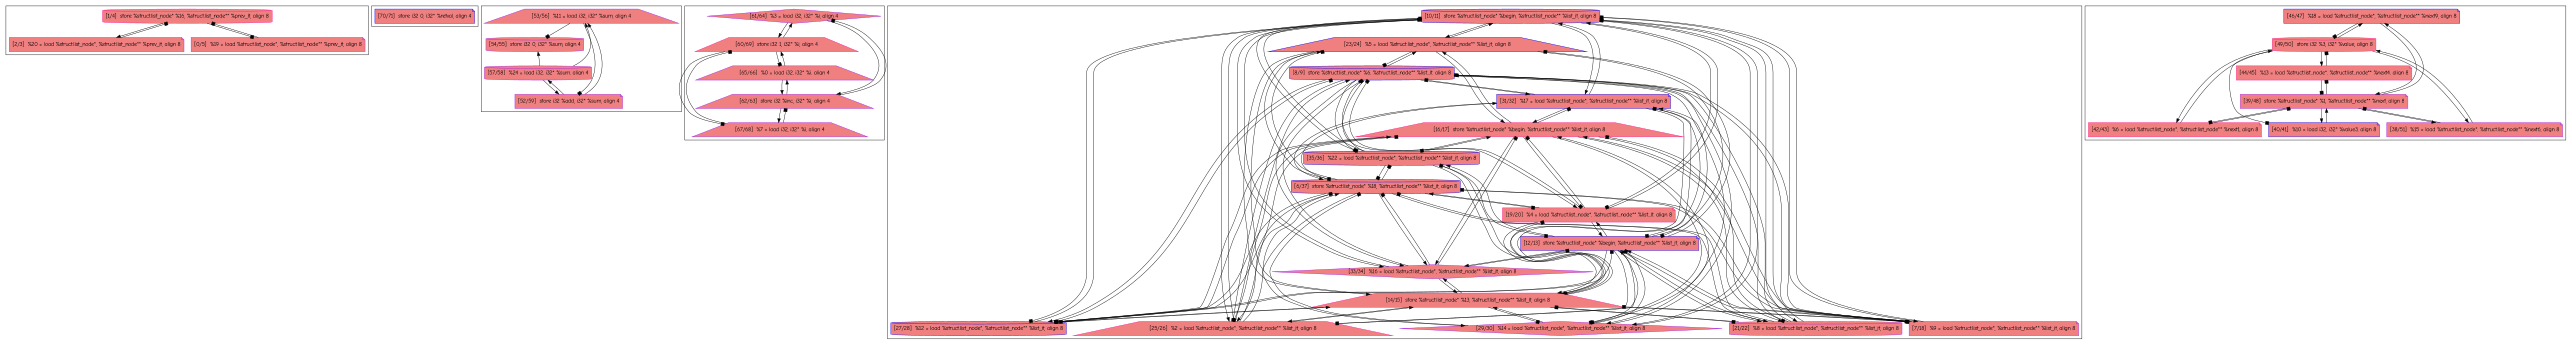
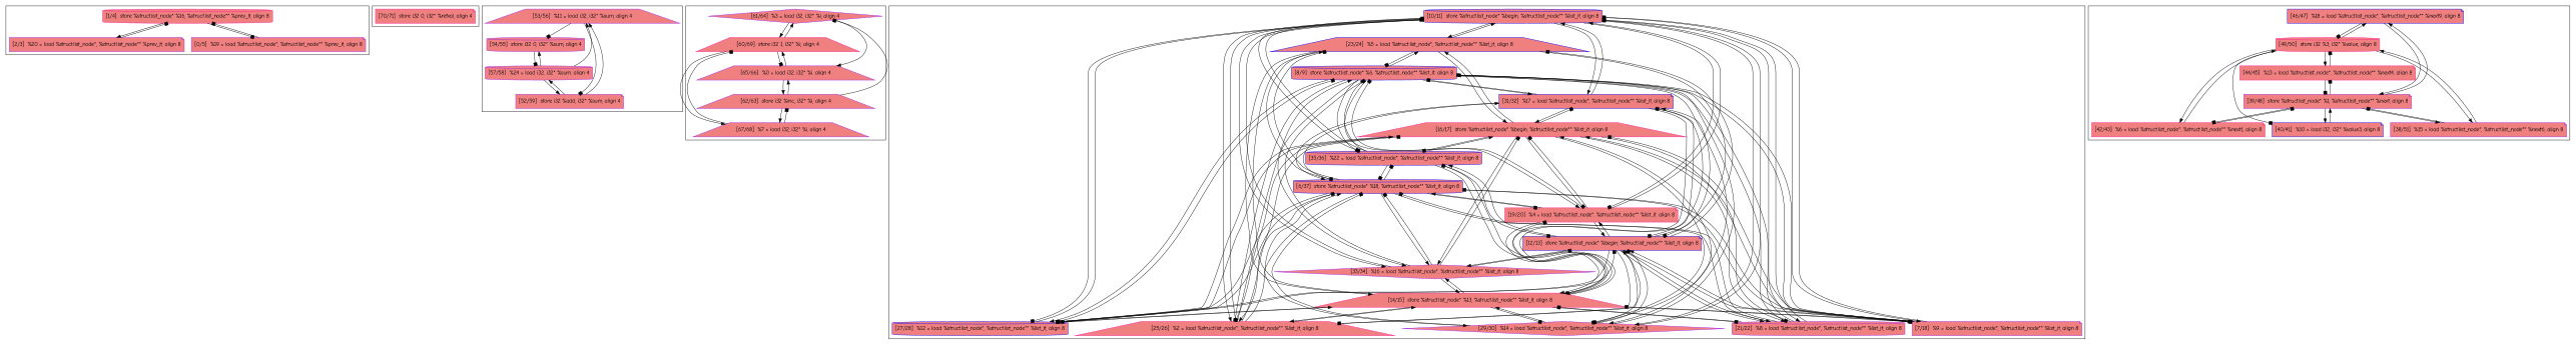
  digraph {
    fontname="Comic Neue"
    node [color=purple fillcolor=lightcoral fontname="Comic Neue" shape=note style=filled]
    edge [arrowhead=normal fontname="Comic Neue"]
    n1 [color=deeppink label="[1/4]  store %struct.list_node* %16, %struct.list_node** %prev_it, align 8" shape=cylinder]
    n2 [label="[2/3]  %20 = load %struct.list_node*, %struct.list_node** %prev_it, align 8"]
    n3 [label="[0/5]  %19 = load %struct.list_node*, %struct.list_node** %prev_it, align 8"]
-   n4 [color=blue label="[70/71]  store i32 0, i32* %retval, align 4"]
+   n4 [color=deeppink label="[70/71]  store i32 0, i32* %retval, align 4"]
    n5 [label="[53/56]  %11 = load i32, i32* %sum, align 4" shape=trapezium]
    n6 [label="[54/55]  store i32 0, i32* %sum, align 4" shape=cylinder]
    n7 [label="[52/59]  store i32 %add, i32* %sum, align 4"]
    n8 [label="[57/58]  %24 = load i32, i32* %sum, align 4" shape=cylinder]
    n9 [label="[61/64]  %3 = load i32, i32* %i, align 4" shape=diamond]
    n10 [color=deeppink label="[60/69]  store i32 1, i32* %i, align 4" shape=trapezium]
    n11 [label="[62/63]  store i32 %inc, i32* %i, align 4" shape=trapezium]
    n12 [label="[67/68]  %7 = load i32, i32* %i, align 4" shape=trapezium]
    n13 [label="[65/66]  %0 = load i32, i32* %i, align 4" shape=trapezium]
    n14 [color=blue label="[10/11]  store %struct.list_node* %begin, %struct.list_node** %list_it, align 8" shape=cylinder]
    n15 [color=blue label="[23/24]  %5 = load %struct.list_node*, %struct.list_node** %list_it, align 8" shape=trapezium]
    n16 [color=blue label="[27/28]  %12 = load %struct.list_node*, %struct.list_node** %list_it, align 8" shape=cylinder]
    n17 [label="[29/30]  %14 = load %struct.list_node*, %struct.list_node** %list_it, align 8" shape=diamond]
    n18 [label="[21/22]  %8 = load %struct.list_node*, %struct.list_node** %list_it, align 8" shape=cylinder]
    n19 [color=deeppink label="[25/26]  %2 = load %struct.list_node*, %struct.list_node** %list_it, align 8" shape=trapezium]
    n20 [label="[7/18]  %9 = load %struct.list_node*, %struct.list_node** %list_it, align 8"]
    n21 [label="[33/34]  %16 = load %struct.list_node*, %struct.list_node** %list_it, align 8" shape=diamond]
    n22 [color=deeppink label="[19/20]  %4 = load %struct.list_node*, %struct.list_node** %list_it, align 8"]
    n23 [color=blue label="[35/36]  %22 = load %struct.list_node*, %struct.list_node** %list_it, align 8" shape=cylinder]
    n24 [color=blue label="[31/32]  %17 = load %struct.list_node*, %struct.list_node** %list_it, align 8"]
    n25 [color=deeppink label="[14/15]  store %struct.list_node* %13, %struct.list_node** %list_it, align 8" shape=trapezium]
    n26 [color=blue label="[12/13]  store %struct.list_node* %begin, %struct.list_node** %list_it, align 8"]
    n27 [color=blue label="[6/37]  store %struct.list_node* %18, %struct.list_node** %list_it, align 8" shape=cylinder]
    n28 [color=deeppink label="[16/17]  store %struct.list_node* %begin, %struct.list_node** %list_it, align 8" shape=trapezium]
    n29 [color=blue label="[8/9]  store %struct.list_node* %6, %struct.list_node** %list_it, align 8" shape=cylinder]
    n30 [color=blue label="[46/47]  %18 = load %struct.list_node*, %struct.list_node** %next9, align 8"]
    n31 [color=deeppink label="[49/50]  store i32 %3, i32* %value, align 8" shape=cylinder]
    n32 [label="[39/48]  store %struct.list_node* %1, %struct.list_node** %next, align 8"]
    n33 [color=deeppink label="[42/43]  %6 = load %struct.list_node*, %struct.list_node** %next1, align 8"]
    n34 [color=blue label="[40/41]  %10 = load i32, i32* %value3, align 8"]
    n35 [label="[38/51]  %15 = load %struct.list_node*, %struct.list_node** %next6, align 8"]
    n36 [color=deeppink label="[44/45]  %13 = load %struct.list_node*, %struct.list_node** %next4, align 8"]
    subgraph cluster_1 {
      n1
      n2
      n3
    }
    subgraph cluster_2 {
      n4
    }
    subgraph cluster_3 {
      n5
      n6
      n7
      n8
    }
    subgraph cluster_4 {
      n9
      n10
      n11
      n12
      n13
    }
    subgraph cluster_5 {
      n14
      n15
      n16
      n17
      n18
      n19
      n20
      n21
      n22
      n23
      n24
      n25
      n26
      n27
      n28
      n29
    }
    subgraph cluster_6 {
      n30
      n31
      n32
      n33
      n34
      n35
      n36
    }
    n1 -> n2
    n1 -> n3 [arrowhead=box]
    n2 -> n1 [arrowhead=box]
    n3 -> n1 [arrowhead=box]
    n5 -> n6 [arrowhead=box]
    n5 -> n7 [arrowhead=box]
+   n6 -> n8 [arrowhead=box]
    n7 -> n5
    n7 -> n8
    n8 -> n5
    n8 -> n6
    n8 -> n7
    n9 -> n10
-   n9 -> n11
+   n9 -> n13
    n10 -> n9
-   n10 -> n12 [arrowhead=box]
+   n10 -> n12
    n10 -> n13 [arrowhead=box]
    n11 -> n9 [arrowhead=box]
    n11 -> n12
    n11 -> n13
    n12 -> n10 [arrowhead=box]
    n12 -> n11 [arrowhead=box]
    n13 -> n10
    n13 -> n11
    n14 -> n15
    n14 -> n16 [arrowhead=box]
    n14 -> n17
    n14 -> n18
    n14 -> n19
    n14 -> n20
    n14 -> n21
    n14 -> n22 [arrowhead=box]
    n14 -> n23 [arrowhead=box]
    n14 -> n24
    n15 -> n14
    n15 -> n25
    n15 -> n26 [arrowhead=box]
    n15 -> n27 [arrowhead=box]
    n15 -> n28
    n15 -> n29 [arrowhead=box]
    n16 -> n14 [arrowhead=box]
    n16 -> n25
    n16 -> n26 [arrowhead=box]
    n16 -> n27 [arrowhead=box]
    n16 -> n28
    n16 -> n29 [arrowhead=box]
    n17 -> n14 [arrowhead=box]
    n17 -> n25
    n17 -> n26 [arrowhead=box]
    n17 -> n27 [arrowhead=box]
    n17 -> n28
    n17 -> n29
    n18 -> n14 [arrowhead=box]
    n18 -> n25 [arrowhead=box]
    n18 -> n26
    n18 -> n27 [arrowhead=box]
    n18 -> n28
    n18 -> n29 [arrowhead=box]
    n19 -> n14
    n19 -> n25
    n19 -> n26
    n19 -> n27
    n19 -> n28 [arrowhead=box]
    n19 -> n29
    n20 -> n14 [arrowhead=box]
    n20 -> n25 [arrowhead=box]
    n20 -> n26
    n20 -> n27 [arrowhead=box]
    n20 -> n28 [arrowhead=box]
    n20 -> n29
    n21 -> n14
    n21 -> n25
    n21 -> n26 [arrowhead=box]
    n21 -> n27 [arrowhead=box]
    n21 -> n28 [arrowhead=box]
    n21 -> n29
    n22 -> n14
    n22 -> n25
    n22 -> n26
    n22 -> n27
    n22 -> n28 [arrowhead=box]
    n22 -> n29 [arrowhead=box]
    n23 -> n14 [arrowhead=box]
    n23 -> n25
    n23 -> n26 [arrowhead=box]
    n23 -> n27 [arrowhead=box]
    n23 -> n28
    n23 -> n29 [arrowhead=box]
    n24 -> n14
    n24 -> n25
    n24 -> n26 [arrowhead=box]
    n24 -> n27
    n24 -> n28
    n24 -> n29 [arrowhead=box]
    n25 -> n15
    n25 -> n16 [arrowhead=box]
    n25 -> n17 [arrowhead=box]
    n25 -> n18 [arrowhead=box]
    n25 -> n19
    n25 -> n20 [arrowhead=box]
    n25 -> n21
    n25 -> n22 [arrowhead=box]
    n25 -> n23 [arrowhead=box]
    n25 -> n24 [arrowhead=box]
    n26 -> n15 [arrowhead=box]
    n26 -> n16 [arrowhead=box]
    n26 -> n17 [arrowhead=box]
    n26 -> n18
    n26 -> n19 [arrowhead=box]
    n26 -> n20
    n26 -> n21
    n26 -> n22
    n26 -> n23
    n26 -> n24
    n27 -> n15 [arrowhead=box]
    n27 -> n16 [arrowhead=box]
    n27 -> n17
    n27 -> n18
    n27 -> n19
    n27 -> n20
    n27 -> n21
    n27 -> n22 [arrowhead=box]
    n27 -> n23 [arrowhead=box]
    n27 -> n24
    n28 -> n15
    n28 -> n16 [arrowhead=box]
    n28 -> n17 [arrowhead=box]
    n28 -> n18
    n28 -> n19 [arrowhead=box]
    n28 -> n20 [arrowhead=box]
    n28 -> n21
    n28 -> n22 [arrowhead=box]
    n28 -> n23 [arrowhead=box]
    n28 -> n24 [arrowhead=box]
    n29 -> n15
    n29 -> n16
    n29 -> n17
    n29 -> n18 [arrowhead=box]
    n29 -> n19 [arrowhead=box]
    n29 -> n20
    n29 -> n21
    n29 -> n22
    n29 -> n23 [arrowhead=box]
    n29 -> n24
    n30 -> n31 [arrowhead=box]
    n30 -> n32
    n31 -> n30
    n31 -> n33
    n31 -> n34 [arrowhead=box]
    n31 -> n35
    n31 -> n36
    n32 -> n30
    n32 -> n33 [arrowhead=box]
    n32 -> n34
    n32 -> n35
    n32 -> n36 [arrowhead=box]
    n33 -> n31
    n33 -> n32 [arrowhead=box]
    n34 -> n32
    n35 -> n31
    n35 -> n32 [arrowhead=box]
    n36 -> n31 [arrowhead=box]
    n36 -> n32 [arrowhead=box]
  }
